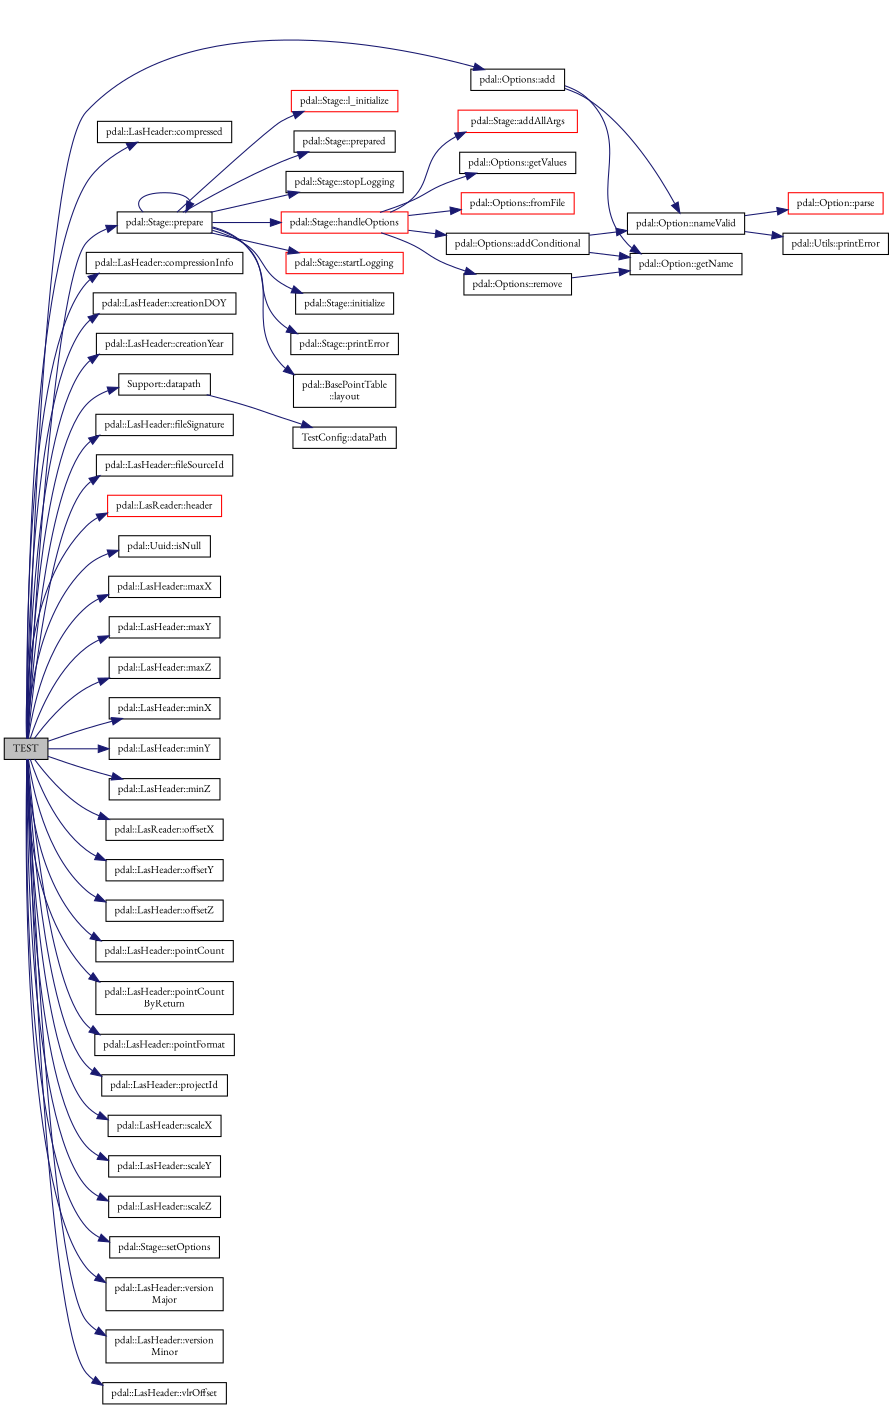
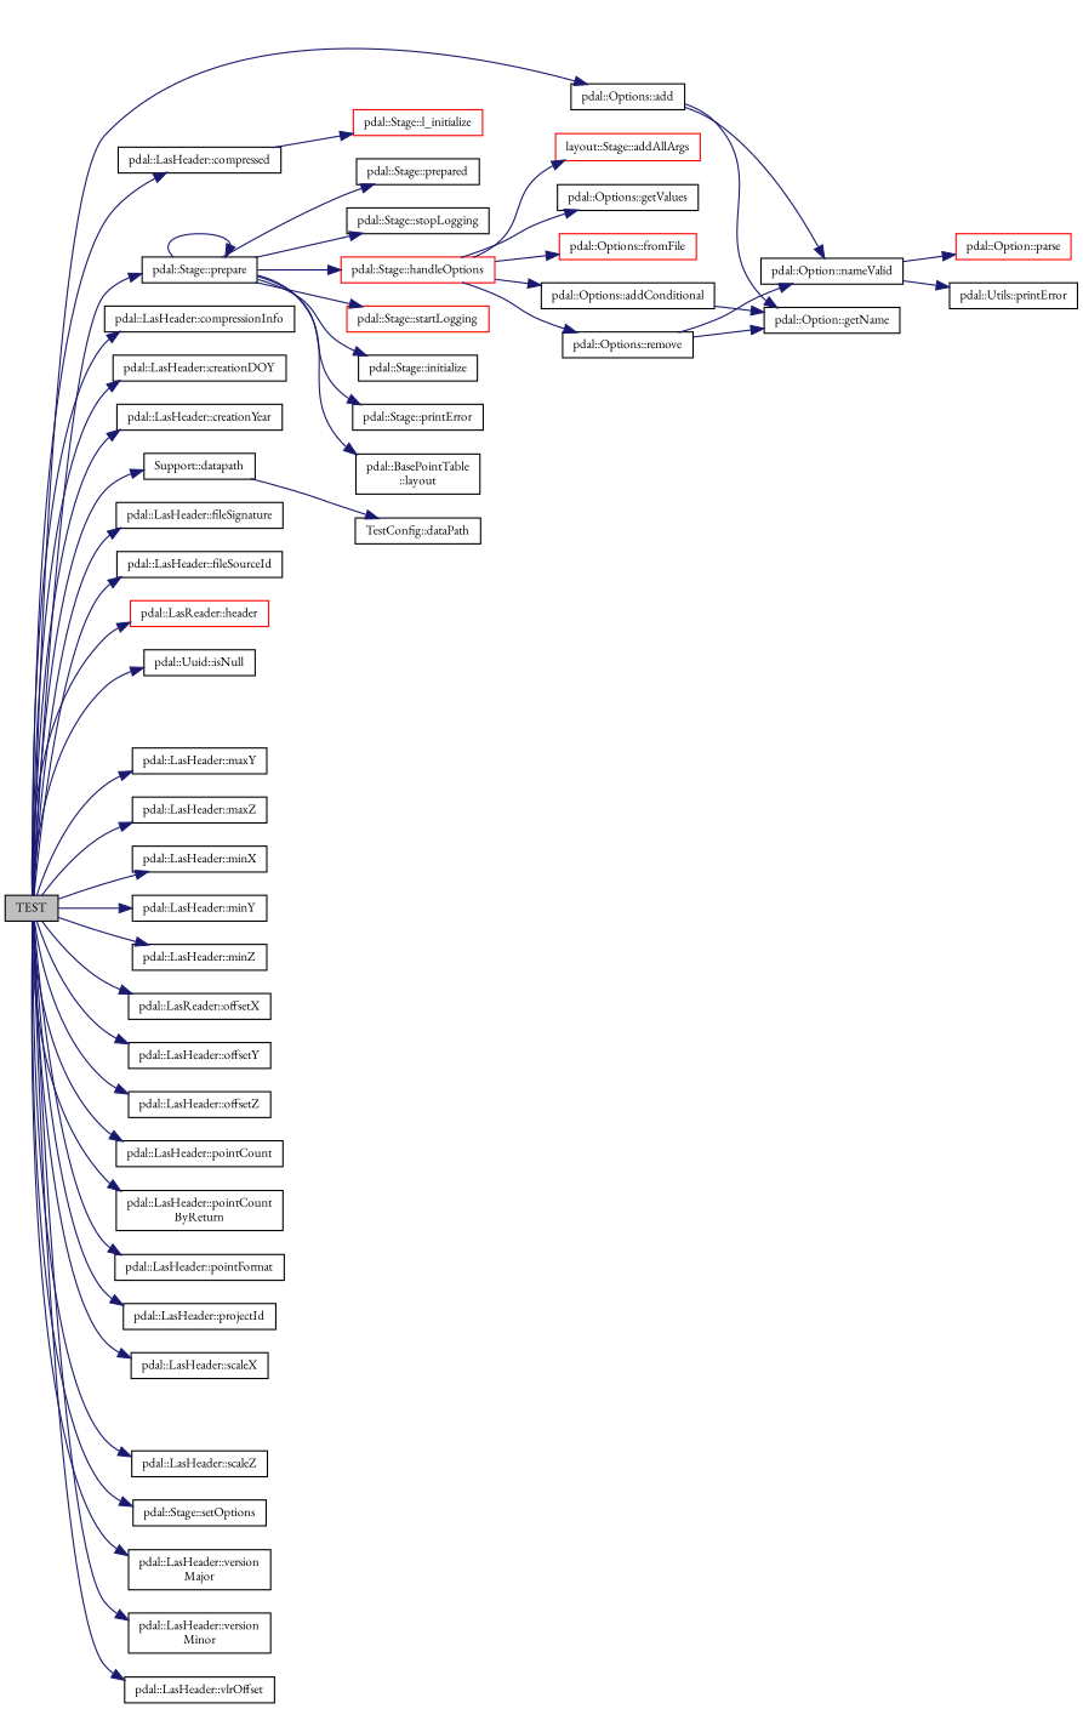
  digraph {
    fontname="EB Garamond"
    rankdir=LR
    node [color=black fillcolor=white fontname="EB Garamond" fontsize=10 shape=record style=filled]
    edge [color=midnightblue fontname="EB Garamond" fontsize=10 labelfontname=Helvetica labelfontsize=10 style=solid]
    n1 [fillcolor=grey75 fontcolor=black height=0.2 label=TEST width=0.4]
    n2 [height=0.2 label="pdal::Options::add" width=0.4]
    n3 [height=0.2 label="pdal::LasHeader::compressed" width=0.4]
    n4 [height=0.2 label="pdal::LasHeader::compressionInfo" width=0.4]
    n5 [height=0.2 label="pdal::LasHeader::creationDOY" width=0.4]
    n6 [height=0.2 label="pdal::LasHeader::creationYear" width=0.4]
    n7 [height=0.2 label="Support::datapath" width=0.4]
    n8 [height=0.2 label="pdal::LasHeader::fileSignature" width=0.4]
    n9 [height=0.2 label="pdal::LasHeader::fileSourceId" width=0.4]
    n10 [color=red height=0.2 label="pdal::LasReader::header" width=0.4]
    n11 [height=0.2 label="pdal::Uuid::isNull" width=0.4]
-   n12 [height=0.2 label="pdal::LasHeader::maxX" width=0.4]
    n13 [height=0.2 label="pdal::LasHeader::maxY" width=0.4]
    n14 [height=0.2 label="pdal::LasHeader::maxZ" width=0.4]
    n15 [height=0.2 label="pdal::LasHeader::minX" width=0.4]
    n16 [height=0.2 label="pdal::LasHeader::minY" width=0.4]
    n17 [height=0.2 label="pdal::LasHeader::minZ" width=0.4]
    n18 [height=0.2 label="pdal::LasReader::offsetX" width=0.4]
    n19 [height=0.2 label="pdal::LasHeader::offsetY" width=0.4]
    n20 [height=0.2 label="pdal::LasHeader::offsetZ" width=0.4]
    n21 [height=0.2 label="pdal::LasHeader::pointCount" width=0.4]
    n22 [height=0.2 label="pdal::LasHeader::pointCount\lByReturn" width=0.4]
    n23 [height=0.2 label="pdal::LasHeader::pointFormat" width=0.4]
    n24 [height=0.2 label="pdal::Stage::prepare" width=0.4]
    n25 [height=0.2 label="pdal::LasHeader::projectId" width=0.4]
    n26 [height=0.2 label="pdal::LasHeader::scaleX" width=0.4]
-   n27 [height=0.2 label="pdal::LasHeader::scaleY" width=0.4]
    n28 [height=0.2 label="pdal::LasHeader::scaleZ" width=0.4]
    n29 [height=0.2 label="pdal::Stage::setOptions" width=0.4]
    n30 [height=0.2 label="pdal::LasHeader::version\lMajor" width=0.4]
    n31 [height=0.2 label="pdal::LasHeader::version\lMinor" width=0.4]
    n32 [height=0.2 label="pdal::LasHeader::vlrOffset" width=0.4]
    n33 [height=0.2 label="pdal::Option::nameValid" width=0.4]
    n34 [height=0.2 label="pdal::Option::getName" width=0.4]
    n35 [height=0.2 label="TestConfig::dataPath" width=0.4]
    n36 [color=red height=0.2 label="pdal::Stage::handleOptions" width=0.4]
    n37 [color=red height=0.2 label="pdal::Stage::startLogging" width=0.4]
    n38 [color=red height=0.2 label="pdal::Stage::l_initialize" width=0.4]
    n39 [height=0.2 label="pdal::Stage::initialize" width=0.4]
    n40 [height=0.2 label="pdal::Stage::printError" width=0.4]
    n41 [height=0.2 label="pdal::BasePointTable\l::layout" width=0.4]
    n42 [height=0.2 label="pdal::Stage::prepared" width=0.4]
    n43 [height=0.2 label="pdal::Stage::stopLogging" width=0.4]
    n44 [color=red height=0.2 label="pdal::Option::parse" width=0.4]
    n45 [height=0.2 label="pdal::Utils::printError" width=0.4]
-   n46 [color=red height=0.2 label="pdal::Stage::addAllArgs" width=0.4]
+   n46 [color=red height=0.2 label="layout::Stage::addAllArgs" width=0.4]
    n47 [height=0.2 label="pdal::Options::getValues" width=0.4]
    n48 [height=0.2 label="pdal::Options::addConditional" width=0.4]
    n49 [color=red height=0.2 label="pdal::Options::fromFile" width=0.4]
    n50 [height=0.2 label="pdal::Options::remove" width=0.4]
    n1 -> n2
    n1 -> n3
    n1 -> n4
    n1 -> n5
    n1 -> n6
    n1 -> n7
    n1 -> n8
    n1 -> n9
    n1 -> n10
    n1 -> n11
-   n1 -> n12
    n1 -> n13
    n1 -> n14
    n1 -> n15
    n1 -> n16
    n1 -> n17
    n1 -> n18
    n1 -> n19
    n1 -> n20
    n1 -> n21
    n1 -> n22
    n1 -> n23
    n1 -> n24
    n1 -> n25
    n1 -> n26
-   n1 -> n27
    n1 -> n28
    n1 -> n29
    n1 -> n30
    n1 -> n31
    n1 -> n32
    n2 -> n33
    n2 -> n34
    n7 -> n35
    n24 -> n24
    n24 -> n36
    n24 -> n37
-   n24 -> n38
+   n3 -> n38
    n24 -> n39
    n24 -> n40
    n24 -> n41
    n24 -> n42
    n24 -> n43
    n33 -> n44
    n33 -> n45
    n36 -> n46
    n36 -> n47
    n36 -> n48
    n36 -> n49
    n36 -> n50
-   n48 -> n33
+   n50 -> n33
    n48 -> n34
    n50 -> n34
  }
